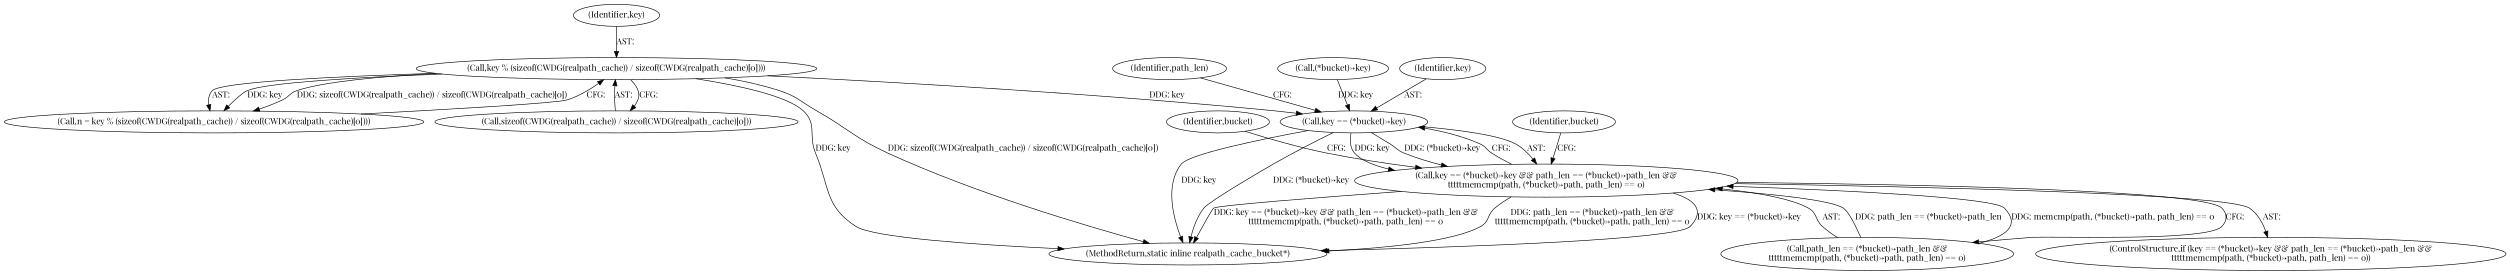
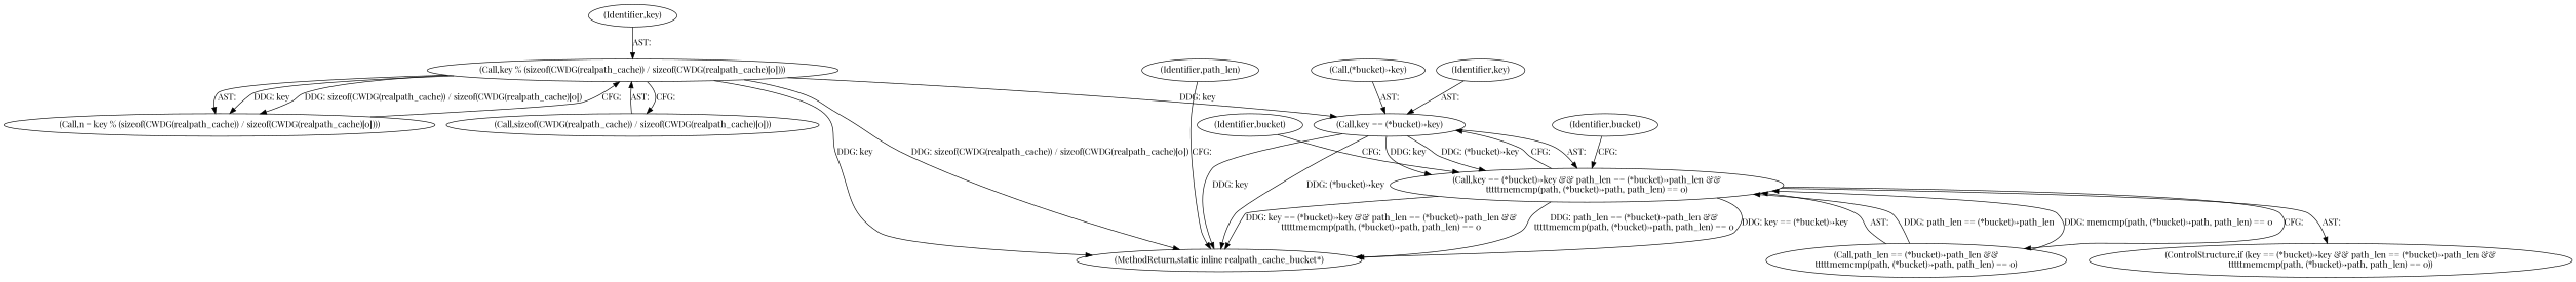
  digraph {
    fontname="Playfair Display"
    node [fontname="Playfair Display"]
    edge [fontname="Playfair Display"]
    n1 [label="(Call,key == (*bucket)->key)"]
    n2 [label="(Call,key == (*bucket)->key && path_len == (*bucket)->path_len &&\n\t\t\t\t\tmemcmp(path, (*bucket)->path, path_len) == 0)"]
    n3 [label="(MethodReturn,static inline realpath_cache_bucket*)"]
    n4 [label="(Call,path_len == (*bucket)->path_len &&\n\t\t\t\t\tmemcmp(path, (*bucket)->path, path_len) == 0)"]
    n5 [label="(ControlStructure,if (key == (*bucket)->key && path_len == (*bucket)->path_len &&\n\t\t\t\t\tmemcmp(path, (*bucket)->path, path_len) == 0))"]
    n6 [label="(Call,(*bucket)->key)"]
    n7 [label="(Call,key % (sizeof(CWDG(realpath_cache)) / sizeof(CWDG(realpath_cache)[0])))"]
    n8 [label="(Call,n = key % (sizeof(CWDG(realpath_cache)) / sizeof(CWDG(realpath_cache)[0])))"]
    n9 [label="(Call,sizeof(CWDG(realpath_cache)) / sizeof(CWDG(realpath_cache)[0]))"]
    n10 [label="(Identifier,bucket)"]
    n11 [label="(Identifier,bucket)"]
    n12 [label="(Identifier,path_len)"]
    n13 [label="(Identifier,key)"]
    n14 [label="(Identifier,key)"]
    n1 -> n2 [label="AST: "]
    n1 -> n2 [label="DDG: key"]
    n1 -> n2 [label="DDG: (*bucket)->key"]
    n1 -> n3 [label="DDG: (*bucket)->key"]
    n1 -> n3 [label="DDG: key"]
    n2 -> n1 [label="CFG: "]
    n2 -> n3 [label="DDG: path_len == (*bucket)->path_len &&\n\t\t\t\t\tmemcmp(path, (*bucket)->path, path_len) == 0"]
    n2 -> n3 [label="DDG: key == (*bucket)->key"]
    n2 -> n3 [label="DDG: key == (*bucket)->key && path_len == (*bucket)->path_len &&\n\t\t\t\t\tmemcmp(path, (*bucket)->path, path_len) == 0"]
    n2 -> n4 [label="CFG: "]
    n2 -> n5 [label="AST: "]
    n4 -> n2 [label="AST: "]
    n4 -> n2 [label="DDG: path_len == (*bucket)->path_len"]
    n4 -> n2 [label="DDG: memcmp(path, (*bucket)->path, path_len) == 0"]
-   n6 -> n1 [label="DDG: key"]
+   n6 -> n1 [label="AST: "]
    n7 -> n1 [label="DDG: key"]
    n7 -> n3 [label="DDG: key"]
    n7 -> n3 [label="DDG: sizeof(CWDG(realpath_cache)) / sizeof(CWDG(realpath_cache)[0])"]
    n7 -> n8 [label="AST: "]
    n7 -> n8 [label="DDG: key"]
    n7 -> n8 [label="DDG: sizeof(CWDG(realpath_cache)) / sizeof(CWDG(realpath_cache)[0])"]
    n7 -> n9 [label="CFG: "]
    n8 -> n7 [label="CFG: "]
    n9 -> n7 [label="AST: "]
    n10 -> n2 [label="CFG: "]
    n11 -> n2 [label="CFG: "]
-   n12 -> n1 [label="CFG: "]
+   n12 -> n3 [label="CFG: "]
    n13 -> n1 [label="AST: "]
    n14 -> n7 [label="AST: "]
  }
